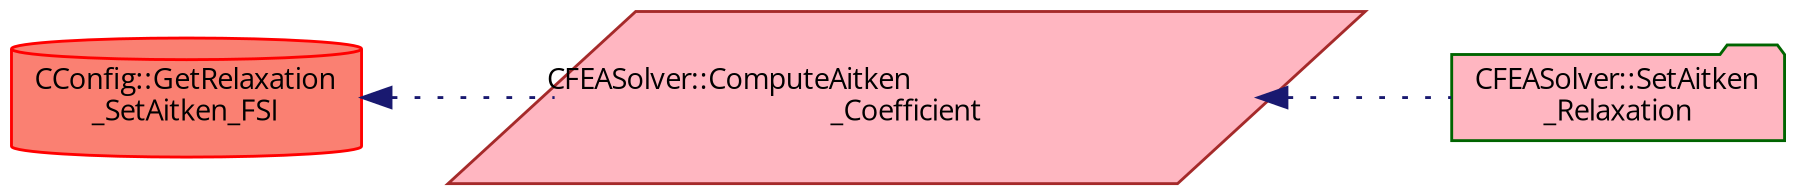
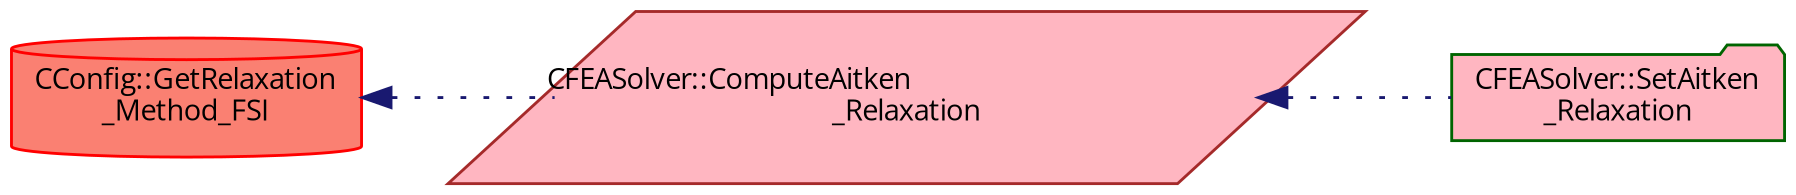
  digraph {
    fontname="Open Sans"
    rankdir=LR
    node [fillcolor=lightpink fontname="Open Sans" fontsize=10 style=filled]
    edge [color=midnightblue dir=back fontname="Open Sans" fontsize=10 labelfontname=Helvetica labelfontsize=10 style=dotted]
-   n1 [color=red fillcolor=salmon fontcolor=black height=0.2 label="CConfig::GetRelaxation\l_SetAitken_FSI" shape=cylinder width=0.4]
-   n2 [color=brown height=0.2 label="CFEASolver::ComputeAitken\l_Coefficient" shape=parallelogram width=0.4]
+   n1 [color=red fillcolor=salmon fontcolor=black height=0.2 label="CConfig::GetRelaxation\l_Method_FSI" shape=cylinder width=0.4]
+   n2 [color=brown height=0.2 label="CFEASolver::ComputeAitken\l_Relaxation" shape=parallelogram width=0.4]
    n3 [color=darkgreen height=0.2 label="CFEASolver::SetAitken\l_Relaxation" shape=folder width=0.4]
    n1 -> n2
    n2 -> n3
  }
